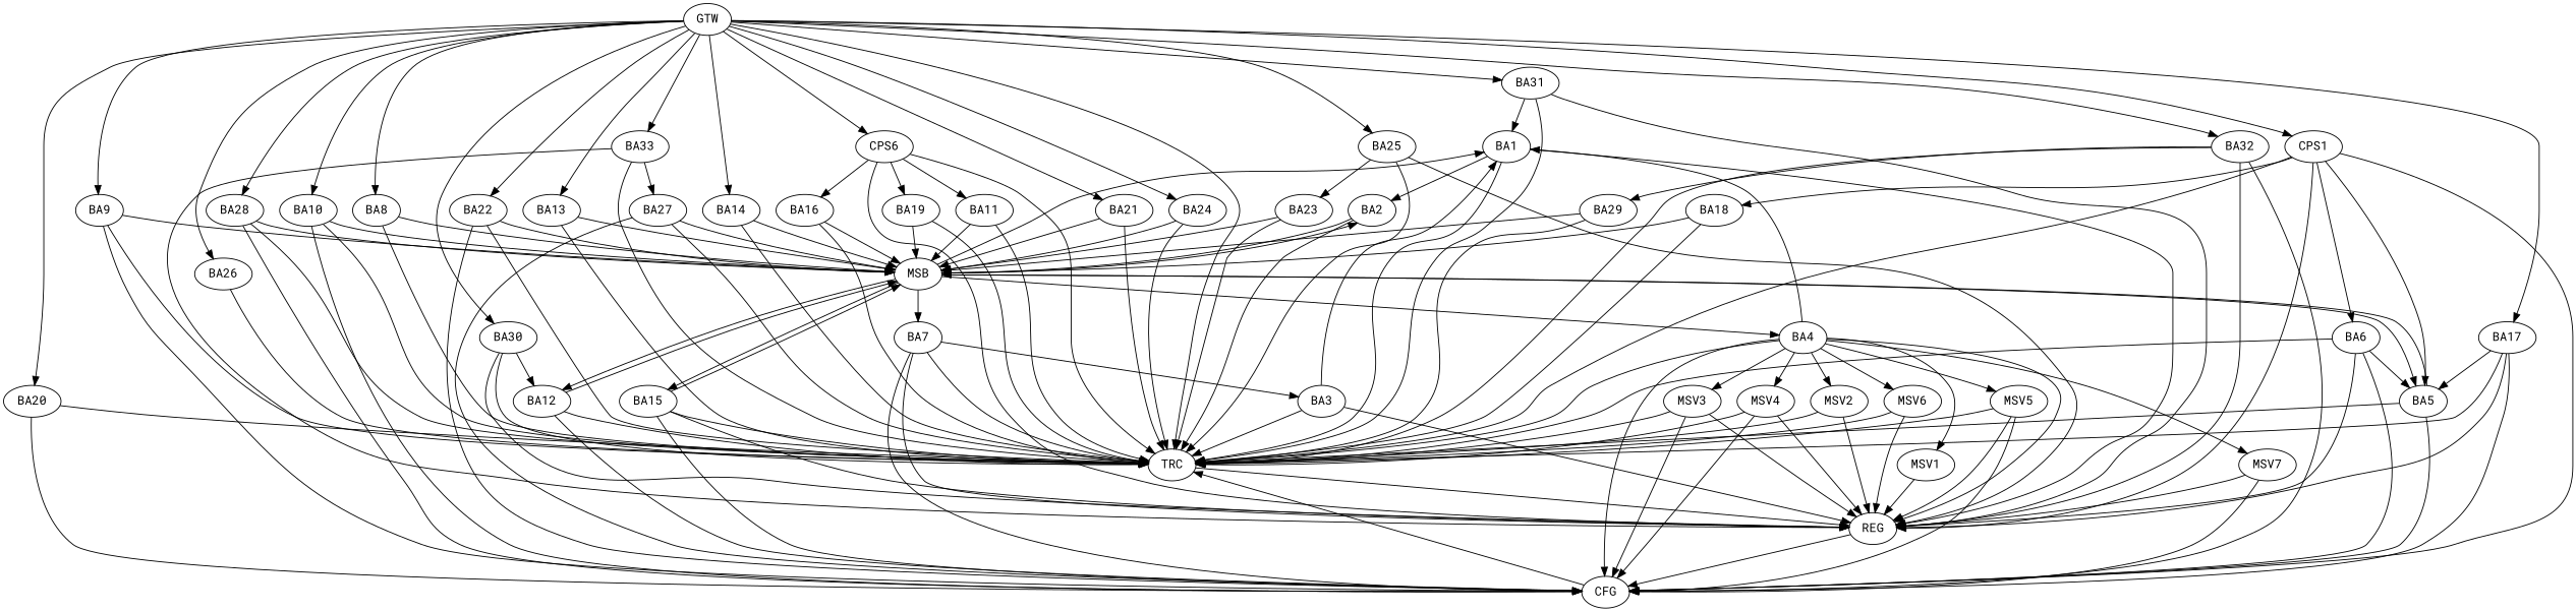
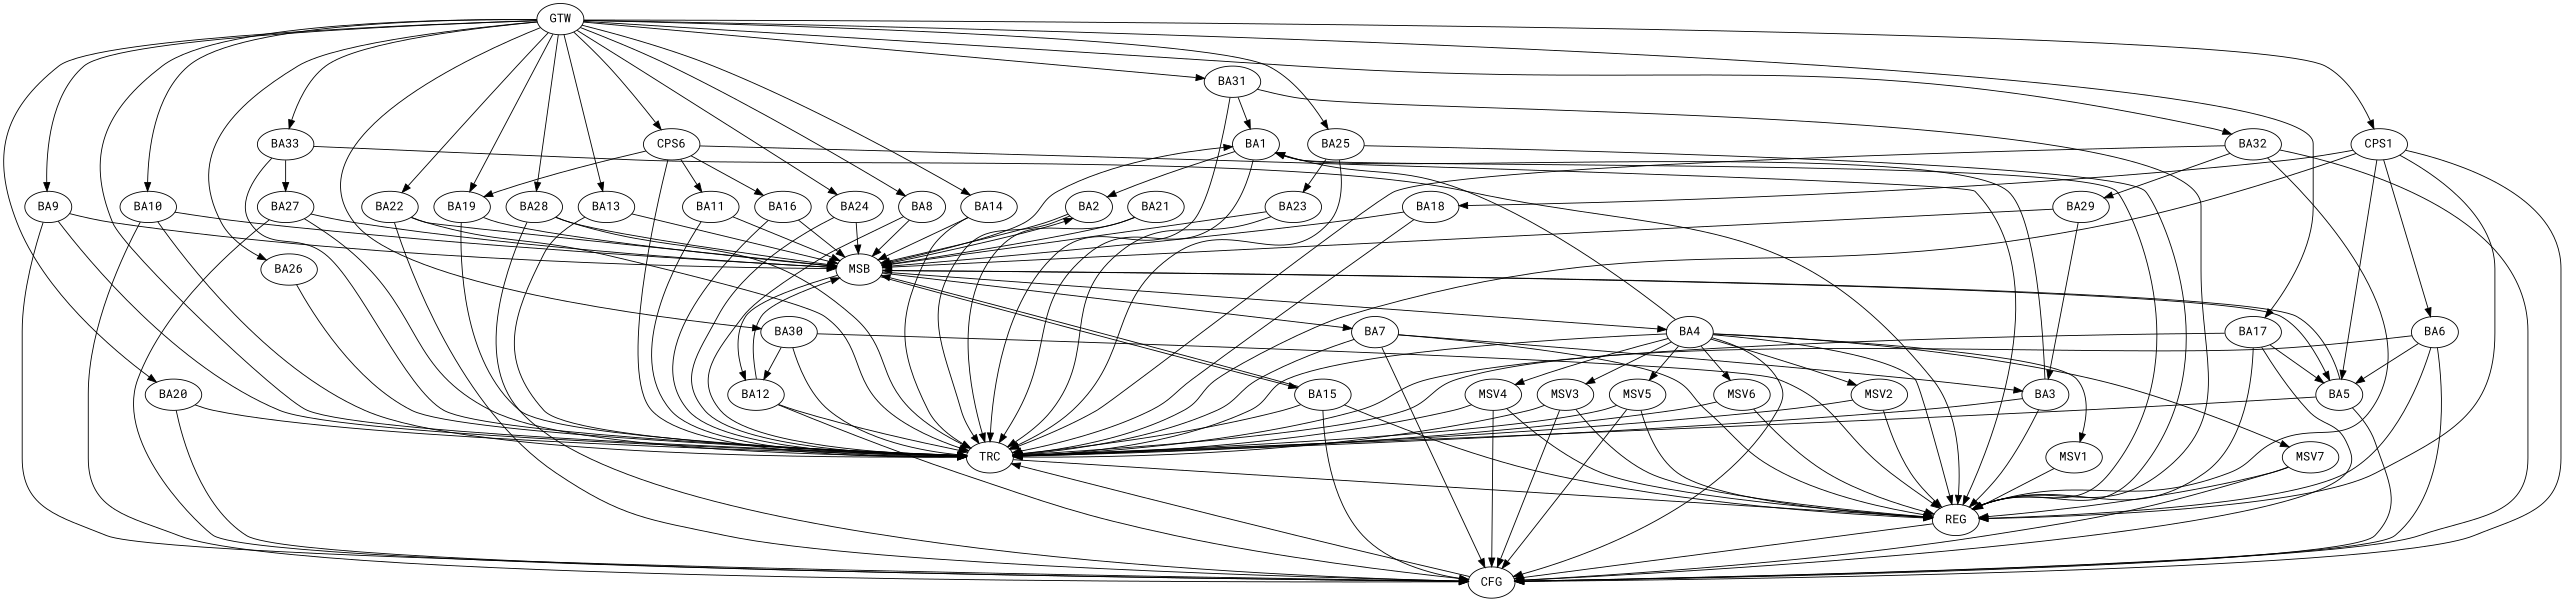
  strict digraph {
    fontname="Roboto Mono"
    node [fontname="Roboto Mono"]
    edge [fontname="Roboto Mono"]
    n1 [label=BA1]
    n2 [label=BA2]
    n3 [label=REG]
    n4 [label=TRC]
    n5 [label=MSB]
    n6 [label=CFG]
    n7 [label=BA4]
    n8 [label=BA5]
    n9 [label=BA7]
    n10 [label=BA12]
    n11 [label=BA15]
    n12 [label=BA3]
    n13 [label=MSV1]
    n14 [label=MSV2]
    n15 [label=MSV3]
    n16 [label=MSV4]
    n17 [label=MSV5]
    n18 [label=MSV6]
    n19 [label=MSV7]
    n20 [label=BA6]
    n21 [label=BA8]
    n22 [label=BA9]
    n23 [label=BA10]
    n24 [label=BA11]
    n25 [label=BA13]
    n26 [label=BA14]
    n27 [label=BA16]
    n28 [label=BA17]
    n29 [label=BA18]
    n30 [label=BA19]
    n31 [label=BA20]
    n32 [label=BA21]
    n33 [label=BA22]
    n34 [label=BA23]
    n35 [label=BA24]
    n36 [label=BA25]
    n37 [label=BA26]
    n38 [label=BA27]
    n39 [label=BA28]
    n40 [label=BA29]
    n41 [label=BA30]
    n42 [label=BA31]
    n43 [label=BA32]
    n44 [label=BA33]
    n45 [label=CPS1]
    n46 [label=CPS6]
    n47 [label=GTW]
    n1 -> n2
    n1 -> n3
    n1 -> n4
    n2 -> n4
    n2 -> n5
    n3 -> n6
    n4 -> n3
    n5 -> n1
    n5 -> n2
    n5 -> n7
    n5 -> n8
    n5 -> n9
    n5 -> n10
    n5 -> n11
    n6 -> n4
    n7 -> n1
    n7 -> n3
    n7 -> n4
    n7 -> n6
    n7 -> n13
    n7 -> n14
    n7 -> n15
    n7 -> n16
    n7 -> n17
    n7 -> n18
    n7 -> n19
    n8 -> n4
    n8 -> n5
    n8 -> n6
    n9 -> n3
    n9 -> n4
    n9 -> n6
    n9 -> n12
    n10 -> n4
    n10 -> n5
    n10 -> n6
    n11 -> n3
    n11 -> n4
    n11 -> n5
    n11 -> n6
    n12 -> n1
    n12 -> n3
    n12 -> n4
    n13 -> n3
    n14 -> n3
    n14 -> n4
    n15 -> n3
    n15 -> n4
    n15 -> n6
    n16 -> n3
    n16 -> n4
    n16 -> n6
    n17 -> n3
    n17 -> n4
    n17 -> n6
    n18 -> n3
    n18 -> n4
    n19 -> n3
    n19 -> n6
    n20 -> n3
    n20 -> n4
    n20 -> n6
    n20 -> n8
    n21 -> n4
    n21 -> n5
    n22 -> n4
    n22 -> n5
    n22 -> n6
    n23 -> n4
    n23 -> n5
    n23 -> n6
    n24 -> n4
    n24 -> n5
    n25 -> n4
    n25 -> n5
    n26 -> n4
    n26 -> n5
    n27 -> n4
    n27 -> n5
    n28 -> n3
    n28 -> n4
    n28 -> n6
    n28 -> n8
    n29 -> n4
    n29 -> n5
    n30 -> n4
    n30 -> n5
    n31 -> n4
    n31 -> n6
    n32 -> n4
    n32 -> n5
    n33 -> n4
    n33 -> n5
    n33 -> n6
    n34 -> n4
    n34 -> n5
    n35 -> n4
    n35 -> n5
    n36 -> n3
    n36 -> n4
    n36 -> n34
    n37 -> n4
    n38 -> n4
    n38 -> n5
    n38 -> n6
    n39 -> n4
    n39 -> n5
    n39 -> n6
-   n40 -> n4
+   n40 -> n12
    n40 -> n5
    n41 -> n3
    n41 -> n4
    n41 -> n10
    n42 -> n1
    n42 -> n3
    n42 -> n4
    n43 -> n3
    n43 -> n4
    n43 -> n6
    n43 -> n40
    n44 -> n3
    n44 -> n4
    n44 -> n38
    n45 -> n3
    n45 -> n4
    n45 -> n6
    n45 -> n8
    n45 -> n20
    n45 -> n29
    n46 -> n3
    n46 -> n4
    n46 -> n24
    n46 -> n27
    n46 -> n30
    n47 -> n4
    n47 -> n21
    n47 -> n22
    n47 -> n23
    n47 -> n25
    n47 -> n26
    n47 -> n28
    n47 -> n31
-   n47 -> n32
+   n47 -> n30
    n47 -> n33
    n47 -> n35
    n47 -> n36
    n47 -> n37
    n47 -> n39
    n47 -> n41
    n47 -> n42
    n47 -> n43
    n47 -> n44
    n47 -> n45
    n47 -> n46
  }
